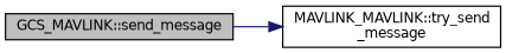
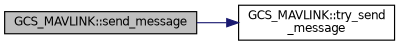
  digraph {
    rankdir=LR
    node [color=black fontname=Helvetica fontsize=10 shape=record style=filled]
    n1 [fillcolor=grey75 fontcolor=black height=0.2 label="GCS_MAVLINK::send_message" width=0.4]
-   n2 [fillcolor=white height=0.2 label="MAVLINK_MAVLINK::try_send\l_message" width=0.4]
+   n2 [fillcolor=white height=0.2 label="GCS_MAVLINK::try_send\l_message" width=0.4]
    n1 -> n2 [color=midnightblue fontname=Helvetica fontsize=10 labelfontname=Helvetica labelfontsize=10 style=solid]
  }
